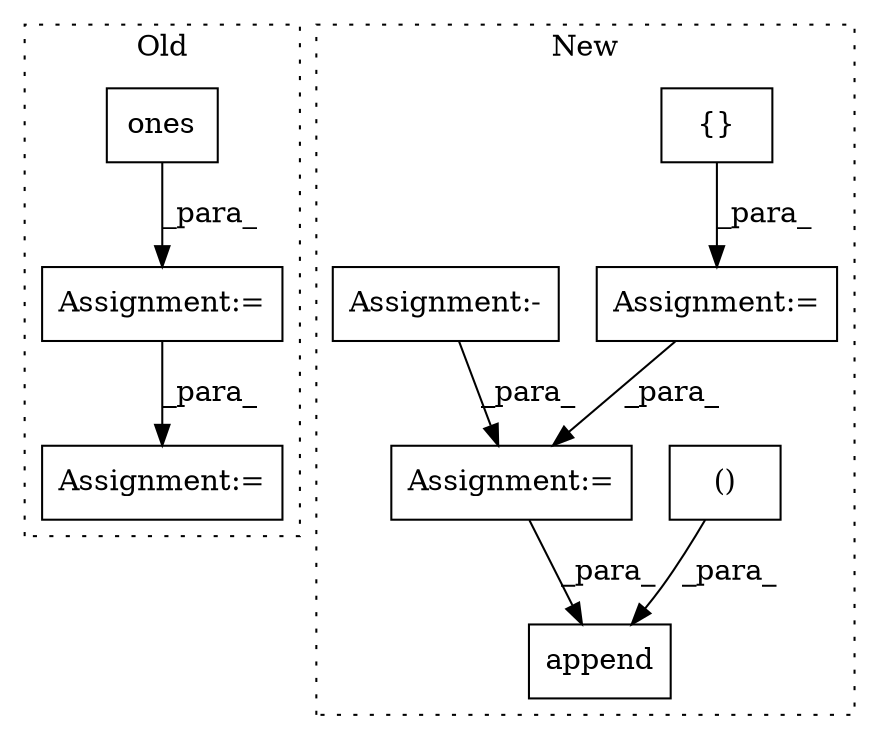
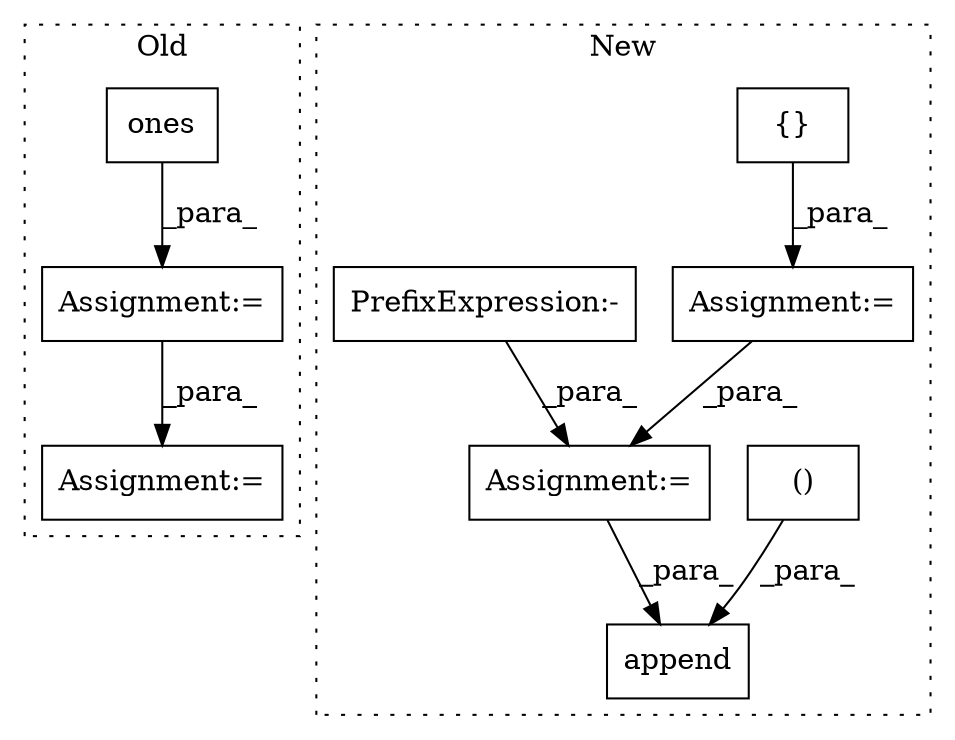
  digraph {
    node [a=7 l=1 shape=box]
    n1 [a=32 l="5,1" label=ones s="7232,7261"]
    n2 [l=2 label="Assignment:=" s=7316]
    n3 [label="Assignment:=" s=7225]
    n4 [a=32 l="7,1" label=append s="8129,8144"]
    n5 [a=106 l=15 label="()" s=7742]
    n6 [a=4 l="1,1" label="{}" s="7887,7910"]
-   n7 [a=38 label="Assignment:-" s=8004]
+   n7 [a=38 label="PrefixExpression:-" s=8004]
    n8 [label="Assignment:=" s=7986]
    n9 [label="Assignment:=" s=7861]
    subgraph cluster_1 {
      label=Old
      style=dotted
      n1
      n2
      n3
    }
    subgraph cluster_2 {
      label=New
      style=dotted
      n4
      n5
      n6
      n7
      n8
      n9
    }
    n1 -> n3 [label=_para_]
    n3 -> n2 [label=_para_]
    n5 -> n4 [label=_para_]
    n6 -> n9 [label=_para_]
    n7 -> n8 [label=_para_]
    n8 -> n4 [label=_para_]
    n9 -> n8 [label=_para_]
  }
